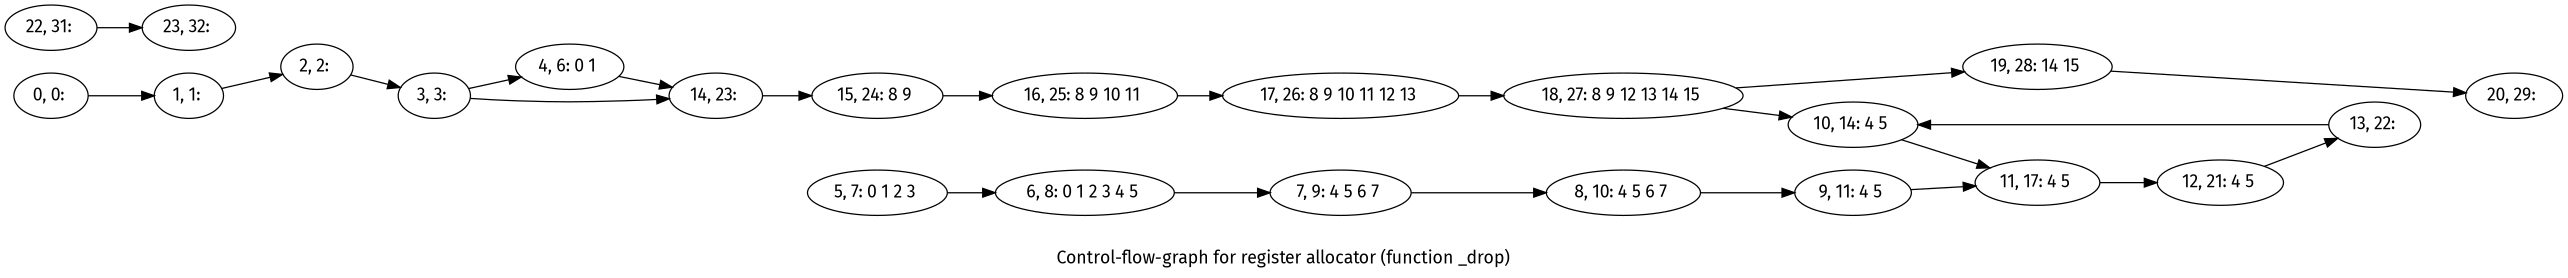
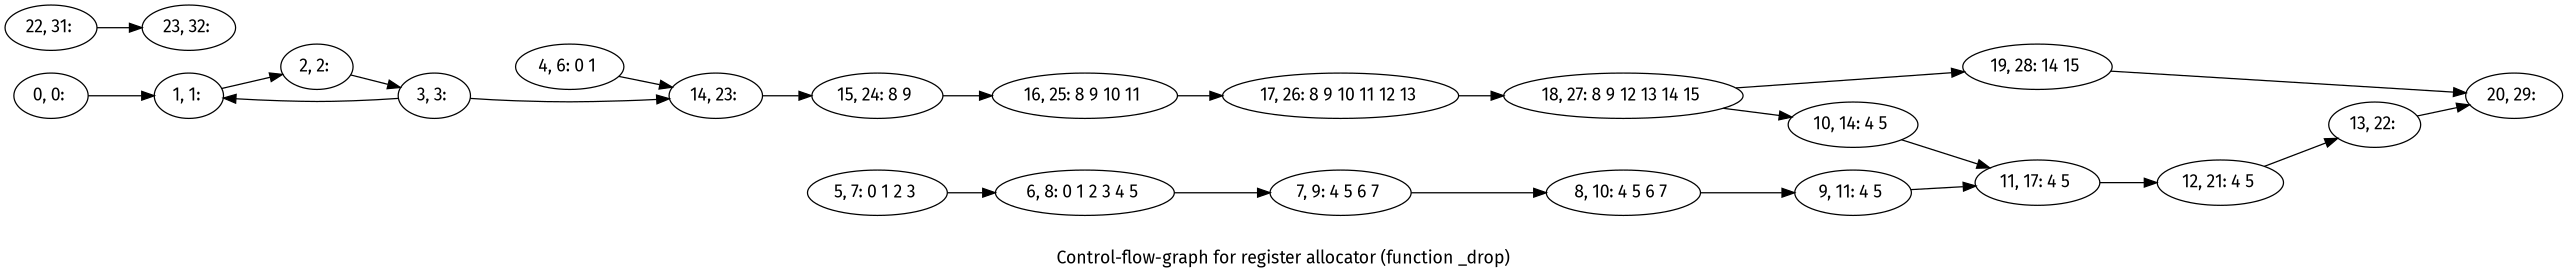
  digraph {
    fontname="Fira Sans"
    label="Control-flow-graph for register allocator (function _drop)"
    rankdir=LR
    node [fontname="Fira Sans"]
    edge [fontname="Fira Sans"]
    n1 [label="0, 0: "]
    n2 [label="1, 1: "]
    n3 [label="2, 2: "]
    n4 [label="3, 3: "]
    n5 [label="4, 6: 0 1 "]
    n6 [label="14, 23: "]
    n7 [label="15, 24: 8 9 "]
    n8 [label="5, 7: 0 1 2 3 "]
    n9 [label="6, 8: 0 1 2 3 4 5 "]
    n10 [label="7, 9: 4 5 6 7 "]
    n11 [label="8, 10: 4 5 6 7 "]
    n12 [label="9, 11: 4 5 "]
    n13 [label="11, 17: 4 5 "]
    n14 [label="10, 14: 4 5 "]
    n15 [label="12, 21: 4 5 "]
    n16 [label="13, 22: "]
    n17 [label="20, 29: "]
    n18 [label="16, 25: 8 9 10 11 "]
    n19 [label="17, 26: 8 9 10 11 12 13 "]
    n20 [label="18, 27: 8 9 12 13 14 15 "]
    n21 [label="19, 28: 14 15 "]
    n22 [label="22, 31: "]
    n23 [label="23, 32: "]
    n1 -> n2
    n2 -> n3
    n3 -> n4
-   n4 -> n5
+   n4 -> n2
    n4 -> n6
    n5 -> n6
    n6 -> n7
    n7 -> n18
    n8 -> n9
    n9 -> n10
    n10 -> n11
    n11 -> n12
    n12 -> n13
    n13 -> n15
    n14 -> n13
    n15 -> n16
-   n16 -> n14
+   n16 -> n17
    n18 -> n19
    n19 -> n20
    n20 -> n14
    n20 -> n21
    n21 -> n17
    n22 -> n23
  }
